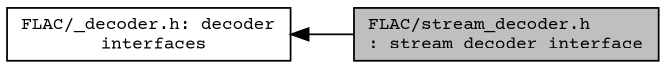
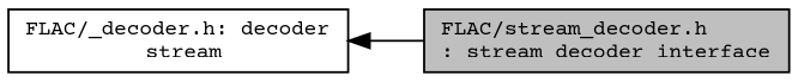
  digraph {
    rankdir=LR
    fontname="Courier Prime"
    node [color=black fontname="Courier Prime" fontsize=10 shape=record style=filled]
    n1 [fillcolor=grey75 fontcolor=black height=0.2 label="FLAC/stream_decoder.h\l: stream decoder interface" width=0.4]
-   n2 [fillcolor=white height=0.2 label="FLAC/_decoder.h: decoder\l interfaces" width=0.4]
+   n2 [fillcolor=white height=0.2 label="FLAC/_decoder.h: decoder\l stream" width=0.4]
    n2 -> n1 [dir=back fontname="Courier Prime" fontsize=10 labelfontname=Helvetica labelfontsize=10 shape=plaintext style=solid]
  }
